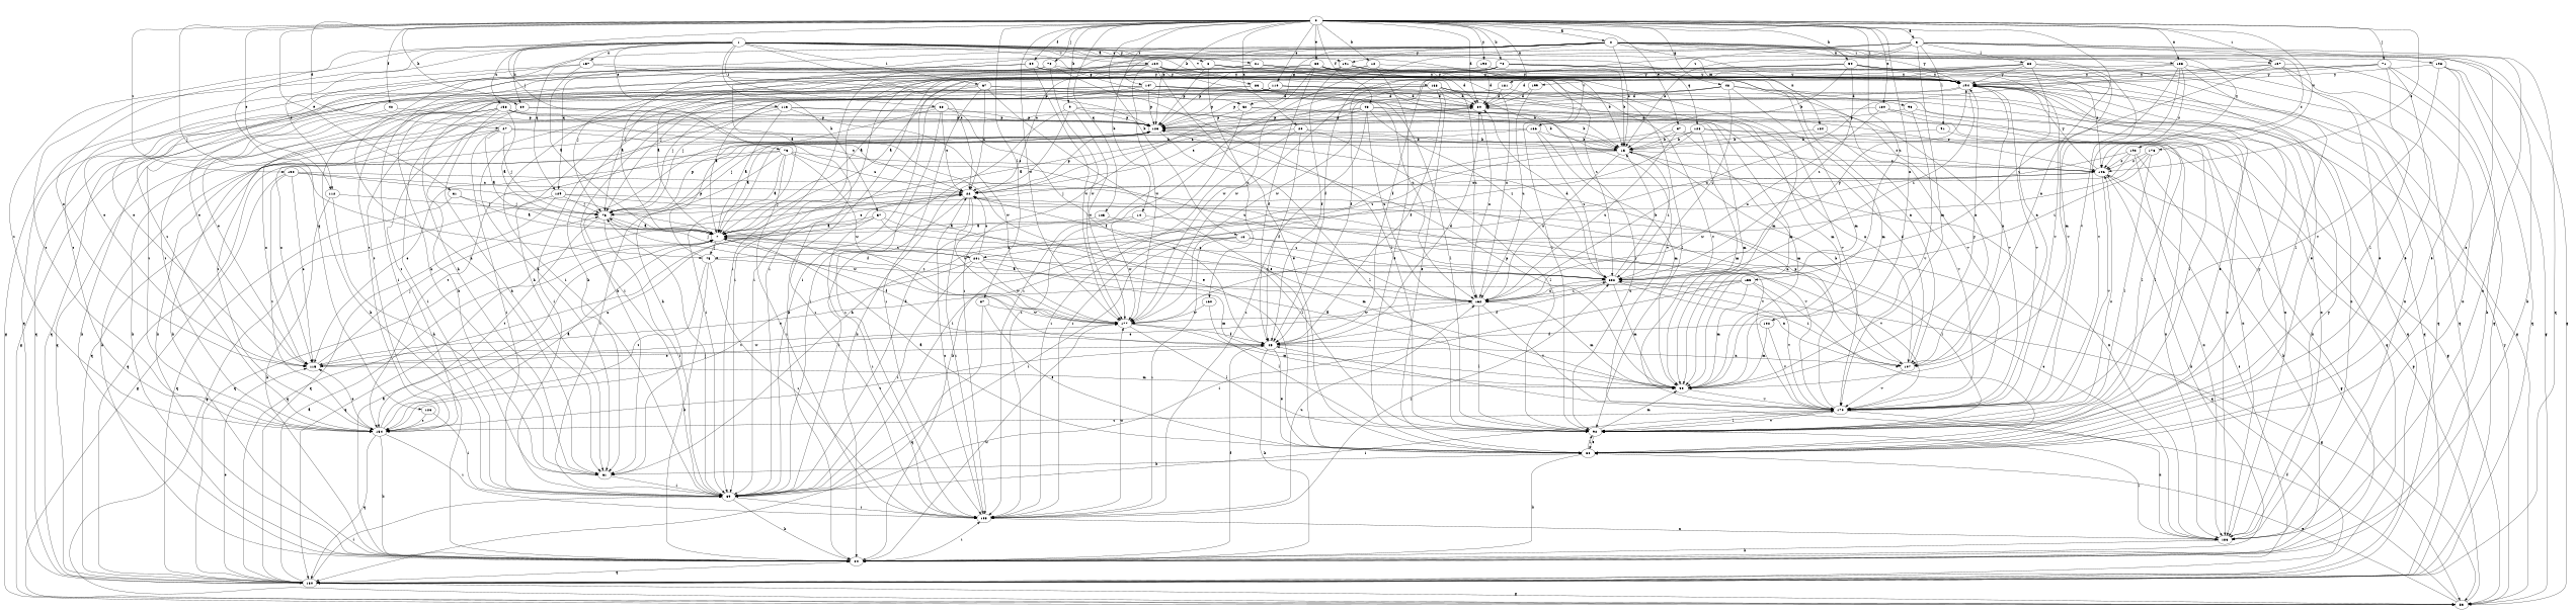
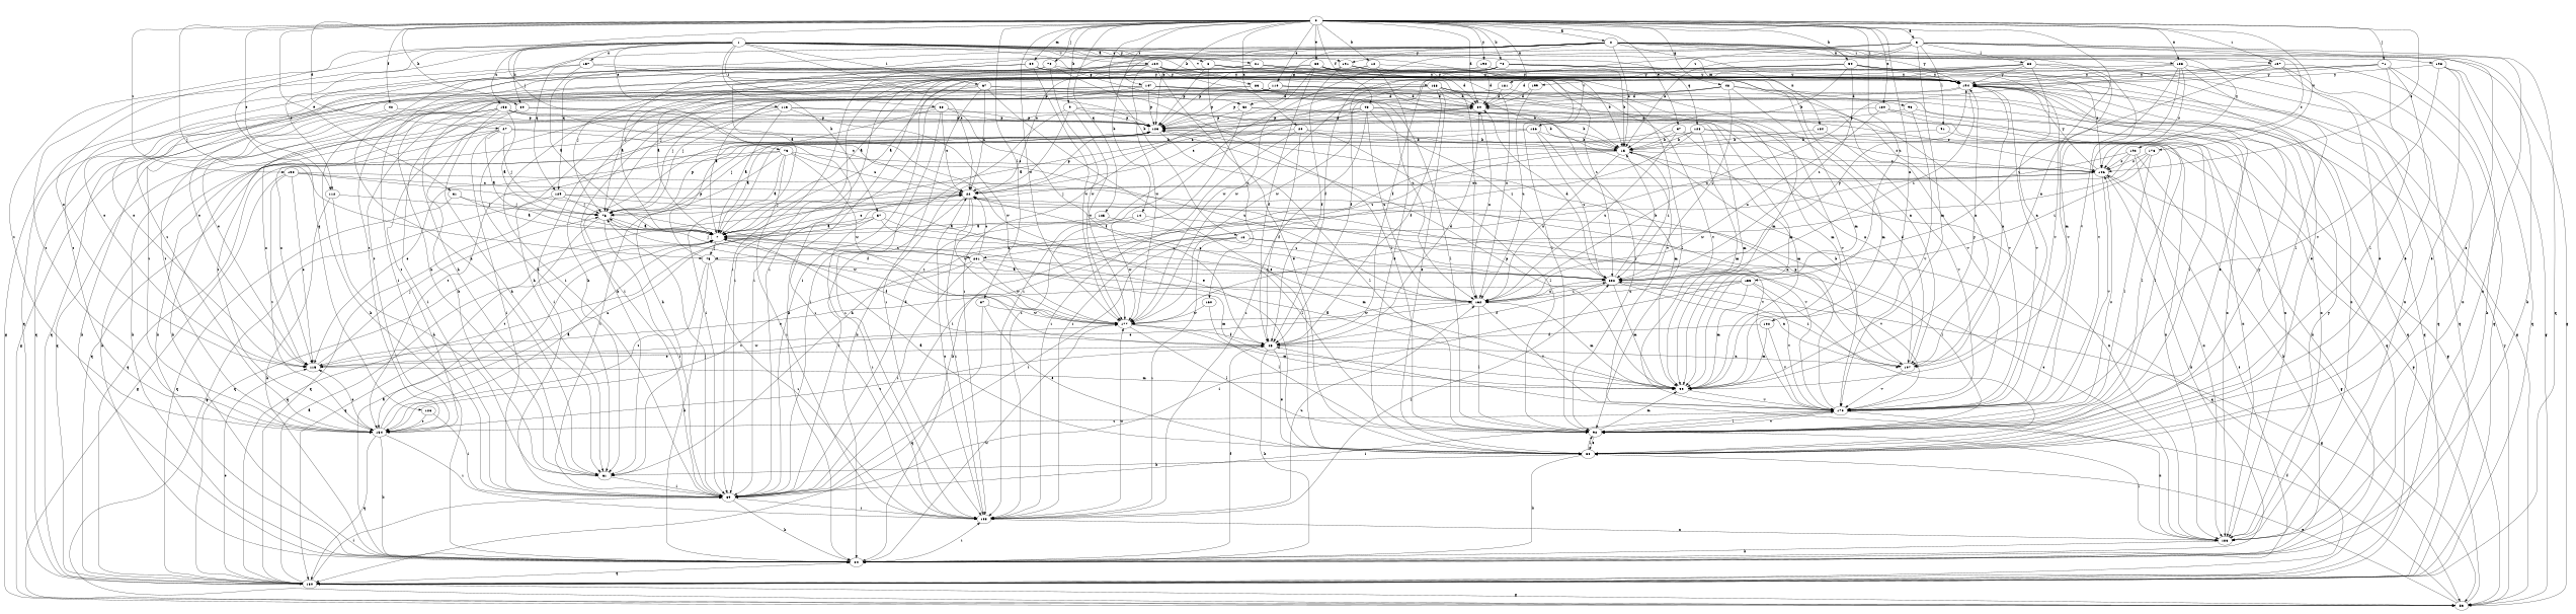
  strict digraph {
    0
    2
    3
    9
    12
    13
    20
    27
    30
    31
    33
    37
    39
    42
    43
    48
    54
    70
    71
    73
    75
    78
    80
    87
    102
    107
    110
    112
    123
    125
    137
    146
    147
    150
    155
    176
    177
    180
    181
    183
    190
    22
    52
    129
    154
    191
    14
    15
    45
    53
    61
    69
    84
    170
    184
    192
    194
    198
    99
    7
    38
    88
    91
    130
    186
    199
    162
    92
    138
    115
    76
    202
    1
    6
    21
    57
    67
    68
    83
    93
    113
    126
    128
    157
    158
    164
    166
    168
    160
    201
    0 -> 2 [label=a]
    0 -> 3 [label=a]
    0 -> 9 [label=b]
    0 -> 12 [label=b]
    0 -> 13 [label=b]
    0 -> 20 [label=c]
    0 -> 27 [label=d]
    0 -> 30 [label=d]
    0 -> 31 [label=e]
    0 -> 33 [label=e]
    0 -> 37 [label=e]
-   0 -> 39 [label=f]
+   0 -> 39 [label=m]
    0 -> 42 [label=f]
    0 -> 43 [label=f]
    0 -> 48 [label=g]
    0 -> 54 [label=h]
    0 -> 70 [label=j]
    0 -> 71 [label=j]
    0 -> 73 [label=j]
    0 -> 75 [label=j]
    0 -> 78 [label=k]
    0 -> 80 [label=k]
    0 -> 87 [label=l]
    0 -> 102 [label=n]
    0 -> 107 [label=n]
    0 -> 110 [label=o]
    0 -> 112 [label=o]
    0 -> 123 [label=p]
    0 -> 125 [label=q]
    0 -> 137 [label=r]
    0 -> 146 [label=s]
    0 -> 147 [label=t]
    0 -> 150 [label=t]
    0 -> 155 [label=u]
    0 -> 176 [label=w]
    0 -> 177 [label=w]
    0 -> 180 [label=x]
    0 -> 181 [label=x]
    0 -> 183 [label=x]
    0 -> 190 [label=y]
    2 -> 137 [label=r]
    2 -> 183 [label=x]
    2 -> 22 [label=c]
    2 -> 52 [label=g]
    2 -> 129 [label=q]
    2 -> 154 [label=t]
    2 -> 191 [label=y]
    2 -> 14 [label=b]
    2 -> 15 [label=b]
    2 -> 45 [label=f]
    2 -> 53 [label=g]
    2 -> 61 [label=h]
    2 -> 69 [label=i]
    2 -> 84 [label=k]
    2 -> 170 [label=v]
    2 -> 184 [label=x]
    2 -> 192 [label=y]
    2 -> 194 [label=y]
    2 -> 198 [label=z]
    3 -> 146 [label=s]
    3 -> 15 [label=b]
    3 -> 45 [label=f]
    3 -> 69 [label=i]
    3 -> 99 [label=m]
    3 -> 7 [label=a]
    3 -> 38 [label=e]
    3 -> 88 [label=l]
    3 -> 91 [label=l]
    3 -> 130 [label=q]
    3 -> 186 [label=x]
    3 -> 199 [label=z]
    9 -> 123 [label=p]
    9 -> 177 [label=w]
    9 -> 15 [label=b]
    9 -> 69 [label=i]
    9 -> 84 [label=k]
    12 -> 123 [label=p]
    12 -> 84 [label=k]
    12 -> 194 [label=y]
    12 -> 38 [label=e]
    12 -> 162 [label=u]
    13 -> 75 [label=h]
    13 -> 69 [label=i]
    13 -> 170 [label=v]
    13 -> 92 [label=l]
    13 -> 138 [label=r]
    20 -> 154 [label=t]
    20 -> 15 [label=b]
    20 -> 45 [label=f]
    20 -> 92 [label=l]
    20 -> 138 [label=r]
    27 -> 15 [label=b]
    27 -> 69 [label=i]
    27 -> 84 [label=k]
    27 -> 7 [label=a]
    27 -> 162 [label=u]
    27 -> 115 [label=o]
    27 -> 76 [label=j]
    30 -> 123 [label=p]
    30 -> 146 [label=s]
    30 -> 154 [label=t]
    30 -> 162 [label=u]
    31 -> 7 [label=a]
    31 -> 130 [label=q]
    31 -> 76 [label=j]
    33 -> 15 [label=b]
    33 -> 45 [label=f]
    33 -> 61 [label=h]
    33 -> 84 [label=k]
    33 -> 194 [label=y]
    33 -> 99 [label=m]
    33 -> 186 [label=x]
    33 -> 138 [label=r]
    37 -> 15 [label=b]
    37 -> 99 [label=m]
    37 -> 162 [label=u]
    37 -> 92 [label=l]
    37 -> 76 [label=j]
    39 -> 107 [label=n]
    39 -> 177 [label=w]
    39 -> 154 [label=t]
    39 -> 53 [label=g]
    39 -> 194 [label=y]
    42 -> 123 [label=p]
    42 -> 84 [label=k]
    43 -> 107 [label=n]
    43 -> 123 [label=p]
    43 -> 22 [label=c]
    43 -> 7 [label=a]
    43 -> 186 [label=x]
    43 -> 162 [label=u]
    43 -> 138 [label=r]
    43 -> 202 [label=z]
    48 -> 30 [label=d]
    48 -> 123 [label=p]
    48 -> 22 [label=c]
    48 -> 170 [label=v]
    48 -> 99 [label=m]
    48 -> 130 [label=q]
    48 -> 202 [label=z]
    54 -> 30 [label=d]
    54 -> 146 [label=s]
    54 -> 154 [label=t]
    54 -> 15 [label=b]
    54 -> 194 [label=y]
    54 -> 7 [label=a]
    54 -> 38 [label=e]
    54 -> 130 [label=q]
    54 -> 202 [label=z]
    70 -> 177 [label=w]
    70 -> 69 [label=i]
    70 -> 194 [label=y]
    70 -> 7 [label=a]
    70 -> 92 [label=l]
    71 -> 177 [label=w]
    71 -> 69 [label=i]
    71 -> 84 [label=k]
    71 -> 194 [label=y]
    71 -> 38 [label=e]
    71 -> 92 [label=l]
    73 -> 146 [label=s]
    73 -> 177 [label=w]
    73 -> 22 [label=c]
    73 -> 69 [label=i]
    73 -> 7 [label=a]
    73 -> 130 [label=q]
    73 -> 138 [label=r]
    73 -> 115 [label=o]
    75 -> 123 [label=p]
    75 -> 154 [label=t]
    75 -> 84 [label=k]
    75 -> 138 [label=r]
    75 -> 202 [label=z]
    78 -> 177 [label=w]
    78 -> 15 [label=b]
    78 -> 45 [label=f]
    78 -> 53 [label=g]
    78 -> 61 [label=h]
    78 -> 170 [label=v]
    78 -> 194 [label=y]
    78 -> 76 [label=j]
    80 -> 123 [label=p]
    80 -> 22 [label=c]
    80 -> 61 [label=h]
    80 -> 84 [label=k]
    87 -> 177 [label=w]
    87 -> 38 [label=e]
    87 -> 130 [label=q]
    102 -> 45 [label=f]
    102 -> 170 [label=v]
    102 -> 99 [label=m]
    107 -> 30 [label=d]
    107 -> 15 [label=b]
    107 -> 170 [label=v]
    107 -> 202 [label=z]
    110 -> 30 [label=d]
    110 -> 123 [label=p]
    110 -> 154 [label=t]
    110 -> 170 [label=v]
    110 -> 186 [label=x]
    110 -> 76 [label=j]
    112 -> 61 [label=h]
    112 -> 84 [label=k]
    112 -> 76 [label=j]
    123 -> 15 [label=b]
    123 -> 7 [label=a]
    123 -> 130 [label=q]
    123 -> 92 [label=l]
    125 -> 7 [label=a]
    125 -> 202 [label=z]
    137 -> 194 [label=y]
    137 -> 38 [label=e]
    137 -> 130 [label=q]
    137 -> 186 [label=x]
    137 -> 162 [label=u]
    137 -> 202 [label=z]
    146 -> 22 [label=c]
    146 -> 53 [label=g]
    146 -> 84 [label=k]
    146 -> 170 [label=v]
    146 -> 194 [label=y]
    146 -> 76 [label=j]
    147 -> 30 [label=d]
    147 -> 123 [label=p]
    147 -> 154 [label=t]
    147 -> 99 [label=m]
    147 -> 7 [label=a]
    147 -> 130 [label=q]
    147 -> 186 [label=x]
    150 -> 107 [label=n]
    150 -> 22 [label=c]
    150 -> 154 [label=t]
    150 -> 45 [label=f]
    150 -> 53 [label=g]
    150 -> 115 [label=o]
    155 -> 69 [label=i]
    155 -> 170 [label=v]
    155 -> 99 [label=m]
    155 -> 38 [label=e]
    155 -> 162 [label=u]
    155 -> 115 [label=o]
    176 -> 146 [label=s]
    176 -> 177 [label=w]
    176 -> 92 [label=l]
    176 -> 202 [label=z]
    177 -> 45 [label=f]
    177 -> 99 [label=m]
    177 -> 92 [label=l]
    180 -> 123 [label=p]
    180 -> 84 [label=k]
    180 -> 162 [label=u]
    180 -> 92 [label=l]
    181 -> 30 [label=d]
    181 -> 61 [label=h]
    181 -> 99 [label=m]
    183 -> 146 [label=s]
    183 -> 170 [label=v]
    183 -> 194 [label=y]
    183 -> 99 [label=m]
    183 -> 7 [label=a]
    183 -> 130 [label=q]
    183 -> 92 [label=l]
    190 -> 30 [label=d]
    190 -> 194 [label=y]
    190 -> 115 [label=o]
    22 -> 123 [label=p]
    22 -> 177 [label=w]
    22 -> 69 [label=i]
    22 -> 170 [label=v]
    22 -> 130 [label=q]
    22 -> 138 [label=r]
    22 -> 76 [label=j]
    52 -> 123 [label=p]
    52 -> 15 [label=b]
    52 -> 130 [label=q]
    52 -> 138 [label=r]
    129 -> 53 [label=g]
    129 -> 170 [label=v]
    129 -> 130 [label=q]
    129 -> 92 [label=l]
    129 -> 76 [label=j]
    154 -> 22 [label=c]
    154 -> 84 [label=k]
    154 -> 7 [label=a]
    154 -> 130 [label=q]
    154 -> 138 [label=r]
    154 -> 115 [label=o]
    191 -> 30 [label=d]
    191 -> 107 [label=n]
    191 -> 45 [label=f]
    191 -> 69 [label=i]
    191 -> 194 [label=y]
    191 -> 76 [label=j]
    14 -> 177 [label=w]
    14 -> 7 [label=a]
    14 -> 130 [label=q]
    15 -> 146 [label=s]
    15 -> 84 [label=k]
    15 -> 186 [label=x]
    15 -> 162 [label=u]
    15 -> 202 [label=z]
    15 -> 201 [label=z]
    45 -> 30 [label=d]
    45 -> 107 [label=n]
    45 -> 154 [label=t]
    45 -> 84 [label=k]
    45 -> 38 [label=e]
    45 -> 115 [label=o]
    53 -> 123 [label=p]
    53 -> 45 [label=f]
    53 -> 194 [label=y]
    53 -> 38 [label=e]
    61 -> 69 [label=i]
    69 -> 30 [label=d]
    69 -> 84 [label=k]
    69 -> 138 [label=r]
    69 -> 76 [label=j]
    84 -> 146 [label=s]
    84 -> 177 [label=w]
    84 -> 45 [label=f]
    84 -> 7 [label=a]
    84 -> 130 [label=q]
    84 -> 138 [label=r]
    170 -> 123 [label=p]
    170 -> 154 [label=t]
    170 -> 69 [label=i]
    170 -> 186 [label=x]
    170 -> 92 [label=l]
    184 -> 15 [label=b]
    184 -> 170 [label=v]
    192 -> 146 [label=s]
    192 -> 61 [label=h]
    192 -> 69 [label=i]
    192 -> 84 [label=k]
    192 -> 186 [label=x]
    194 -> 30 [label=d]
    194 -> 107 [label=n]
    194 -> 170 [label=v]
    194 -> 38 [label=e]
    194 -> 130 [label=q]
    194 -> 76 [label=j]
    194 -> 202 [label=z]
    198 -> 53 [label=g]
    198 -> 170 [label=v]
    198 -> 194 [label=y]
    198 -> 38 [label=e]
    198 -> 130 [label=q]
    99 -> 123 [label=p]
    99 -> 170 [label=v]
    99 -> 194 [label=y]
    99 -> 7 [label=a]
    7 -> 75 [label=j]
    7 -> 22 [label=c]
    7 -> 45 [label=f]
    7 -> 130 [label=q]
    7 -> 201 [label=z]
    38 -> 61 [label=h]
    38 -> 84 [label=k]
    38 -> 194 [label=y]
    38 -> 7 [label=a]
    38 -> 92 [label=l]
    88 -> 107 [label=n]
    88 -> 177 [label=w]
    88 -> 69 [label=i]
    88 -> 170 [label=v]
    88 -> 194 [label=y]
    88 -> 186 [label=x]
    88 -> 138 [label=r]
    91 -> 15 [label=b]
    91 -> 92 [label=l]
    130 -> 53 [label=g]
    130 -> 69 [label=i]
    130 -> 7 [label=a]
    130 -> 115 [label=o]
    186 -> 22 [label=c]
    186 -> 84 [label=k]
    186 -> 194 [label=y]
    186 -> 92 [label=l]
    199 -> 30 [label=d]
    199 -> 162 [label=u]
    162 -> 177 [label=w]
    162 -> 22 [label=c]
    162 -> 170 [label=v]
    162 -> 99 [label=m]
    162 -> 7 [label=a]
    162 -> 92 [label=l]
    162 -> 115 [label=o]
    162 -> 202 [label=z]
    92 -> 146 [label=s]
    92 -> 170 [label=v]
    92 -> 99 [label=m]
    92 -> 38 [label=e]
    138 -> 177 [label=w]
    138 -> 22 [label=c]
    138 -> 186 [label=x]
    138 -> 162 [label=u]
    138 -> 202 [label=z]
    115 -> 177 [label=w]
    115 -> 99 [label=m]
    115 -> 76 [label=j]
    76 -> 123 [label=p]
    76 -> 177 [label=w]
    76 -> 154 [label=t]
    76 -> 69 [label=i]
    76 -> 7 [label=a]
    202 -> 30 [label=d]
    202 -> 107 [label=n]
    202 -> 15 [label=b]
    202 -> 45 [label=f]
    202 -> 53 [label=g]
    202 -> 194 [label=y]
    202 -> 99 [label=m]
    202 -> 162 [label=u]
    1 -> 80 [label=k]
    1 -> 112 [label=o]
    1 -> 22 [label=c]
    1 -> 52 [label=g]
    1 -> 129 [label=q]
    1 -> 154 [label=t]
    1 -> 191 [label=y]
    1 -> 115 [label=o]
    1 -> 6 [label=a]
    1 -> 21 [label=c]
    1 -> 57 [label=h]
    1 -> 67 [label=i]
    1 -> 68 [label=i]
    1 -> 83 [label=k]
    1 -> 93 [label=m]
    1 -> 113 [label=o]
    1 -> 126 [label=q]
    1 -> 128 [label=q]
    1 -> 157 [label=u]
    1 -> 158 [label=u]
    1 -> 164 [label=v]
    1 -> 166 [label=v]
    1 -> 168 [label=v]
    6 -> 123 [label=p]
    6 -> 194 [label=y]
    6 -> 130 [label=q]
    6 -> 162 [label=u]
    6 -> 92 [label=l]
    6 -> 160 [label=u]
    21 -> 61 [label=h]
    21 -> 69 [label=i]
    21 -> 194 [label=y]
    21 -> 99 [label=m]
    21 -> 92 [label=l]
    57 -> 99 [label=m]
    57 -> 7 [label=a]
    57 -> 130 [label=q]
    57 -> 138 [label=r]
    57 -> 202 [label=z]
    67 -> 30 [label=d]
    67 -> 22 [label=c]
    67 -> 154 [label=t]
    67 -> 15 [label=b]
    67 -> 69 [label=i]
    67 -> 38 [label=e]
    67 -> 138 [label=r]
    68 -> 123 [label=p]
    68 -> 22 [label=c]
    68 -> 45 [label=f]
    68 -> 61 [label=h]
    68 -> 84 [label=k]
    68 -> 138 [label=r]
    83 -> 30 [label=d]
    83 -> 61 [label=h]
    83 -> 170 [label=v]
    83 -> 130 [label=q]
    83 -> 92 [label=l]
    93 -> 123 [label=p]
    93 -> 53 [label=g]
    93 -> 170 [label=v]
    113 -> 123 [label=p]
    113 -> 177 [label=w]
    113 -> 69 [label=i]
    113 -> 84 [label=k]
    113 -> 99 [label=m]
    113 -> 7 [label=a]
    126 -> 154 [label=t]
    126 -> 69 [label=i]
    128 -> 146 [label=s]
    128 -> 15 [label=b]
    128 -> 69 [label=i]
    128 -> 99 [label=m]
    128 -> 186 [label=x]
    128 -> 138 [label=r]
    157 -> 123 [label=p]
    157 -> 154 [label=t]
    157 -> 194 [label=y]
    157 -> 7 [label=a]
    157 -> 115 [label=o]
    158 -> 123 [label=p]
    158 -> 154 [label=t]
    158 -> 61 [label=h]
    158 -> 69 [label=i]
    158 -> 7 [label=a]
    158 -> 38 [label=e]
    158 -> 130 [label=q]
    158 -> 138 [label=r]
    164 -> 177 [label=w]
    164 -> 170 [label=v]
    164 -> 194 [label=y]
    164 -> 7 [label=a]
    164 -> 38 [label=e]
    164 -> 162 [label=u]
    164 -> 115 [label=o]
    164 -> 76 [label=j]
    164 -> 202 [label=z]
    166 -> 15 [label=b]
    166 -> 61 [label=h]
    166 -> 99 [label=m]
    166 -> 115 [label=o]
    166 -> 202 [label=z]
    168 -> 30 [label=d]
    168 -> 45 [label=f]
    168 -> 53 [label=g]
    168 -> 170 [label=v]
    168 -> 38 [label=e]
    168 -> 186 [label=x]
    168 -> 92 [label=l]
    168 -> 115 [label=o]
    160 -> 177 [label=w]
    160 -> 92 [label=l]
    201 -> 177 [label=w]
    201 -> 22 [label=c]
    201 -> 154 [label=t]
    201 -> 69 [label=i]
    201 -> 99 [label=m]
    201 -> 76 [label=j]
    201 -> 202 [label=z]
  }
